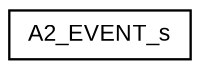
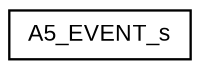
  digraph {
    rankdir=LR
    fontname="Liberation Sans"
-   n1 [color=black fillcolor=white fontname="Liberation Sans" fontsize=10 height=0.2 label=A2_EVENT_s shape=record style=filled width=0.4]
+   n1 [color=black fillcolor=white fontname="Liberation Sans" fontsize=10 height=0.2 label=A5_EVENT_s shape=record style=filled width=0.4]
  }
